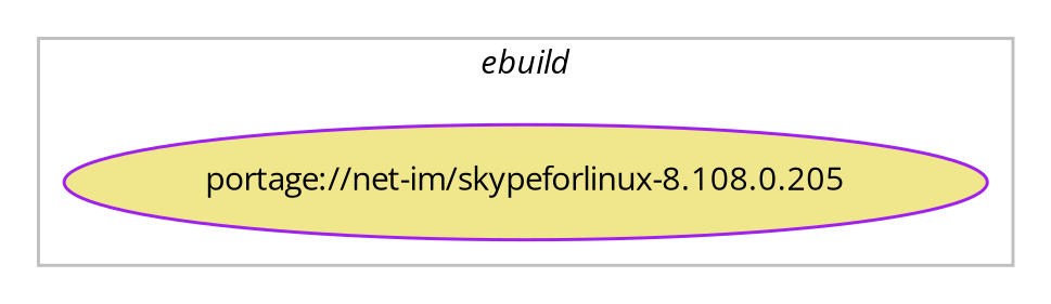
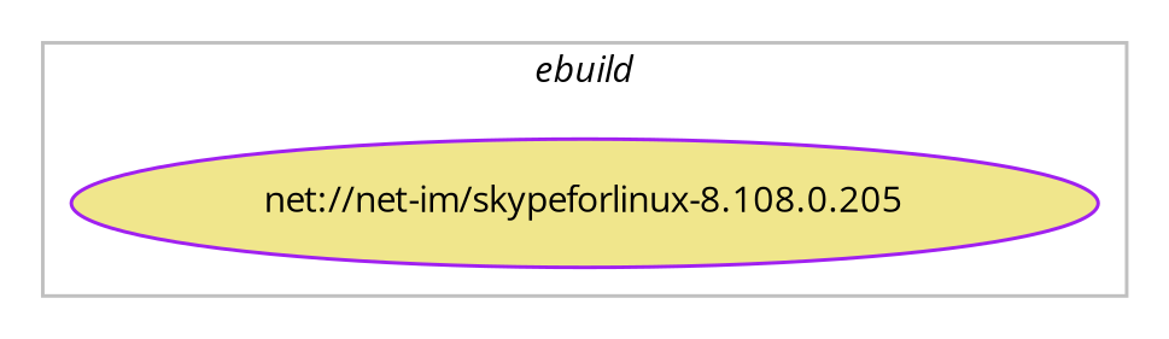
  digraph {
    compound=true
    concentrate=true
    fontname="Open Sans"
    fontsize=10
    newrank=true
    rankdir=TB
    ranksep=1.5
-   n1 [color=purple fontname="Open Sans" fontsize=10 label="portage://net-im/skypeforlinux-8.108.0.205" width=4 style=filled fillcolor=khaki]
+   n1 [color=purple fontname="Open Sans" fontsize=10 label="net://net-im/skypeforlinux-8.108.0.205" width=4 style=filled fillcolor=khaki]
    subgraph cluster_1 {
      color=gray
      label=<<i>ebuild</i>>
      n1
    }
    subgraph cluster_2 {
      color=gray
      label=<<i>dependencies</i>>
      subgraph cluster_3 {
        color=gray
        fillcolor="#eeeeee"
        label=<<i>compile</i>>
        style=filled
      }
      subgraph cluster_4 {
        color=gray
        fillcolor="#eeeeee"
        label=<<i>compile and run</i>>
        style=filled
      }
      subgraph cluster_5 {
        color=gray
        fillcolor="#eeeeee"
        label=<<i>run</i>>
        style=filled
      }
    }
    subgraph cluster_6 {
      color=gray
      label=<<i>candidates</i>>
      rank=same
    }
  }
